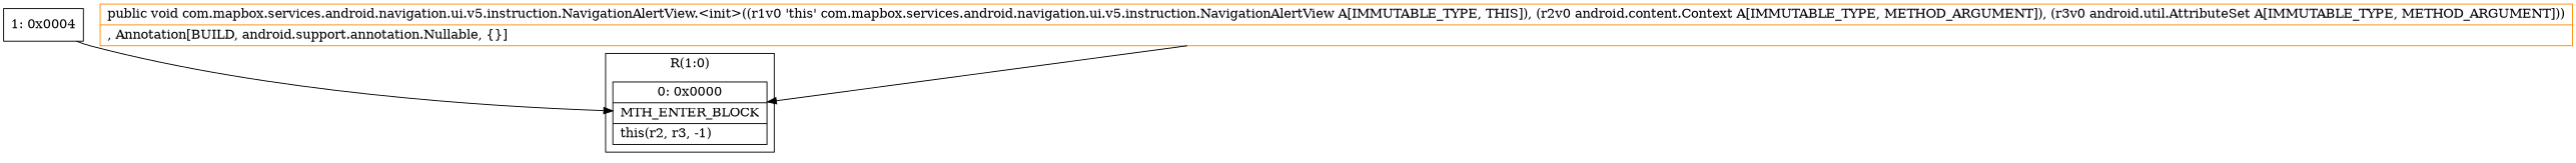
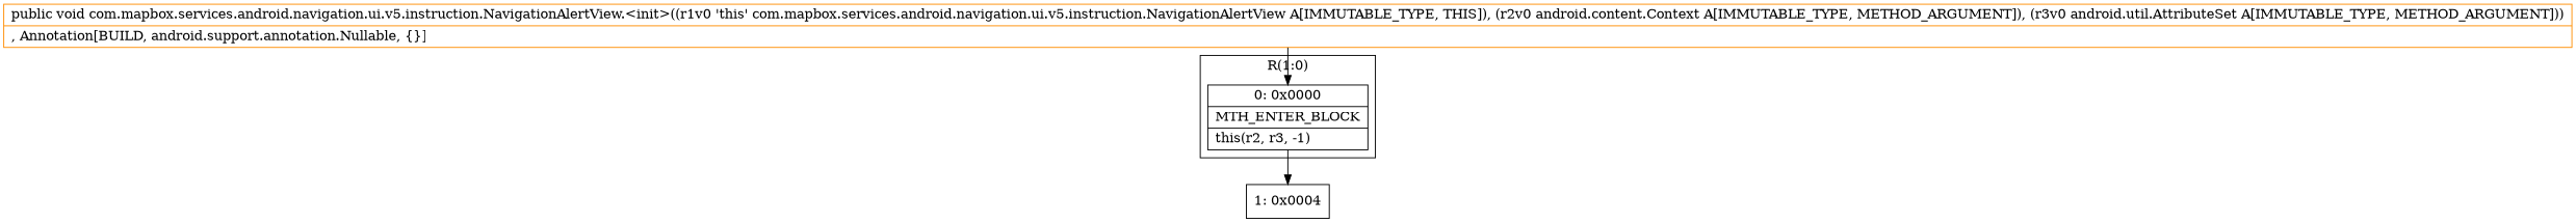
  digraph {
    node [color=black shape=record]
    n1 [label="{0\:\ 0x0000|MTH_ENTER_BLOCK\l|this(r2, r3, \-1)\l}"]
    n2 [label="{1\:\ 0x0004}"]
    n3 [label="{public void com.mapbox.services.android.navigation.ui.v5.instruction.NavigationAlertView.\<init\>((r1v0 'this' com.mapbox.services.android.navigation.ui.v5.instruction.NavigationAlertView A[IMMUTABLE_TYPE, THIS]), (r2v0 android.content.Context A[IMMUTABLE_TYPE, METHOD_ARGUMENT]), (r3v0 android.util.AttributeSet A[IMMUTABLE_TYPE, METHOD_ARGUMENT]))  | , Annotation[BUILD, android.support.annotation.Nullable, \{\}]\l}" color=darkorange]
    subgraph cluster_1 {
      label="R(1:0)"
      n1
    }
-   n2 -> n1
+   n1 -> n2
    n3 -> n1
  }
